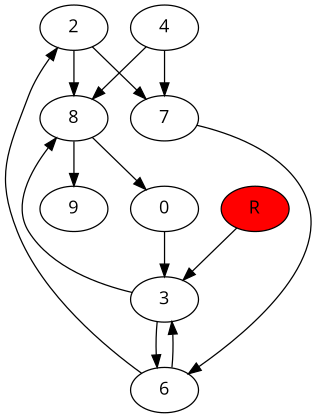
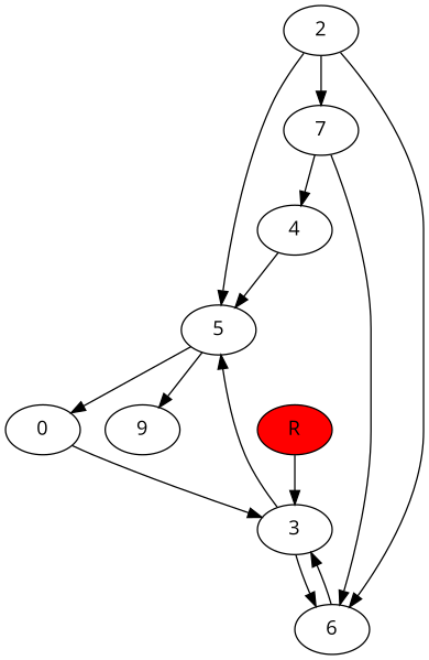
  digraph {
    fontname="Open Sans"
    node [fontname="Open Sans"]
    edge [fontname="Open Sans"]
    2
-   5 [label=8]
+   5
    7
    n4 [label=0]
    9
    6
    3
    4
    R [fillcolor="#ff0000" style=filled]
    2 -> 5
    2 -> 7
    5 -> n4
    5 -> 9
    7 -> 6
    n4 -> 3
-   6 -> 2
+   2 -> 6
    6 -> 3
    3 -> 5
    3 -> 6
    4 -> 5
-   4 -> 7
+   7 -> 4
    R -> 3
  }
